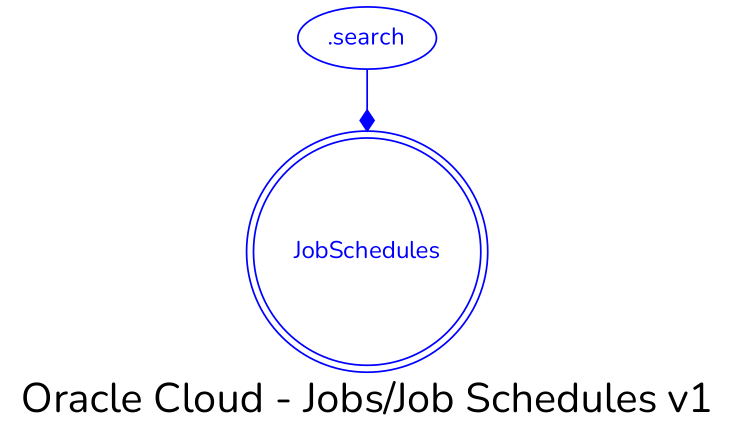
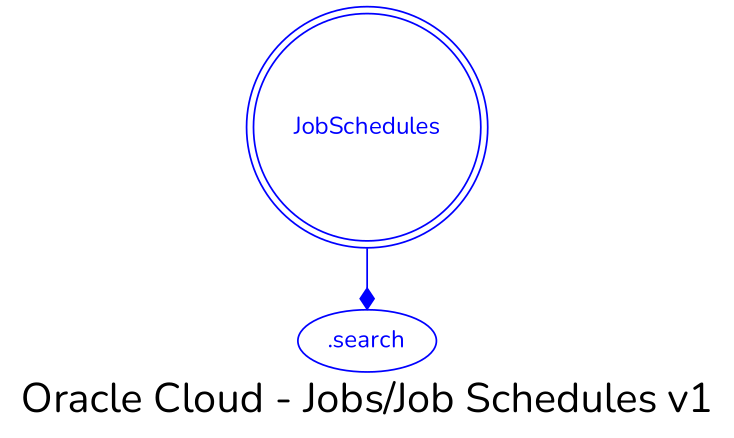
  digraph {
    fontsize=24
    label="Oracle Cloud - Jobs/Job Schedules v1"
    splines=true
    fontname=Nunito
    node [color=blue fontcolor=blue fontname=Nunito]
    JobSchedules [shape=doublecircle]
    ".search" [shape=ellipse]
-   ".search" -> JobSchedules [arrowhead=diamond arrowtail=none color=blue fontcolor=blue fontname=Nunito]
+   JobSchedules -> ".search" [arrowhead=diamond arrowtail=none color=blue fontcolor=blue fontname=Nunito]
  }
